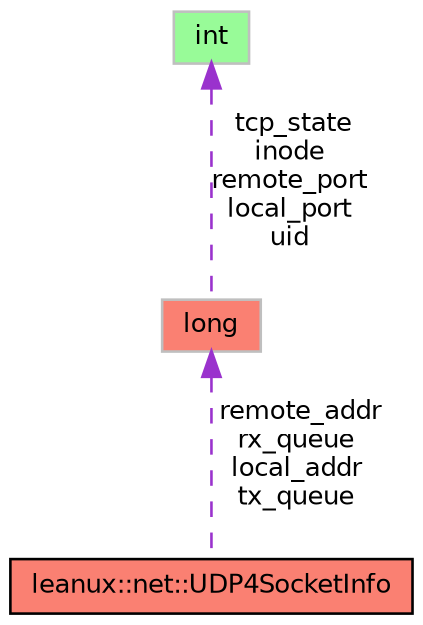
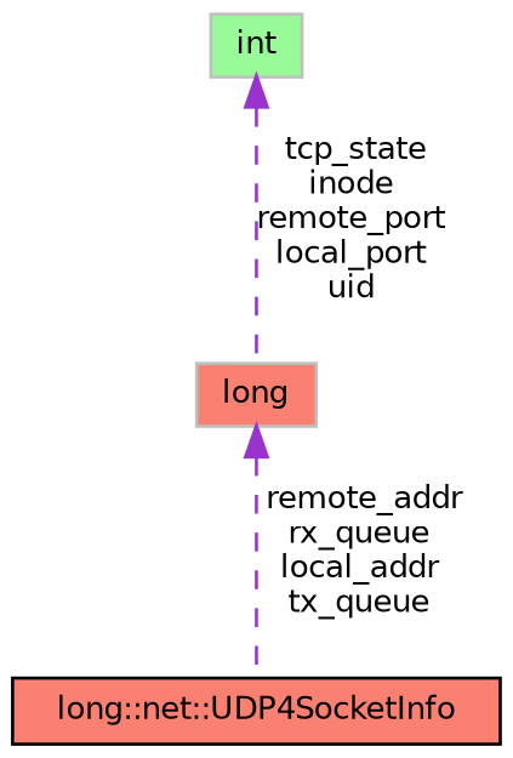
  digraph {
    node [color=grey75 fillcolor=salmon fontname=Helvetica fontsize=10 shape=record style=filled]
    edge [color=darkorchid3 dir=back fontname=Helvetica fontsize=10 labelfontname=Helvetica labelfontsize=10 style=dashed]
-   n1 [color=black fontcolor=black height=0.2 label="leanux::net::UDP4SocketInfo" width=0.4]
+   n1 [color=black fontcolor=black height=0.2 label="long::net::UDP4SocketInfo" width=0.4]
    n2 [fillcolor=palegreen height=0.2 label=int width=0.4]
    n3 [height=0.2 label=long width=0.4]
    n2 -> n3 [label=" tcp_state\ninode\nremote_port\nlocal_port\nuid"]
    n3 -> n1 [label=" remote_addr\nrx_queue\nlocal_addr\ntx_queue"]
  }
